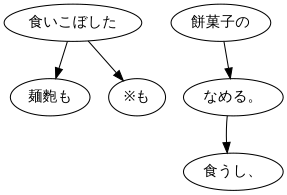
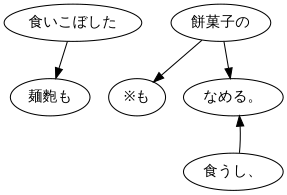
  digraph {
    n1 [label="食いこぼした"]
    n2 [label="麺麭も"]
    n3 [label="食うし、"]
    n4 [label="なめる。"]
    n5 [label="餅菓子の"]
    n6 [label="※も"]
    n1 -> n2
-   n4 -> n3
+   n3 -> n4
    n5 -> n4
-   n1 -> n6
+   n5 -> n6
  }
